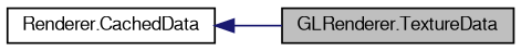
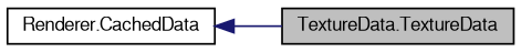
  digraph {
    rankdir=LR
    node [color=black fontname=FreeSans fontsize=10 shape=record style=filled]
-   n1 [fillcolor=grey75 fontcolor=black height=0.2 label="GLRenderer.TextureData" width=0.4]
+   n1 [fillcolor=grey75 fontcolor=black height=0.2 label="TextureData.TextureData" width=0.4]
    n2 [fillcolor=white height=0.2 label="Renderer.CachedData" width=0.4]
    n2 -> n1 [color=midnightblue dir=back fontname=FreeSans fontsize=10 labelfontname=FreeSans labelfontsize=10 style=solid]
  }
